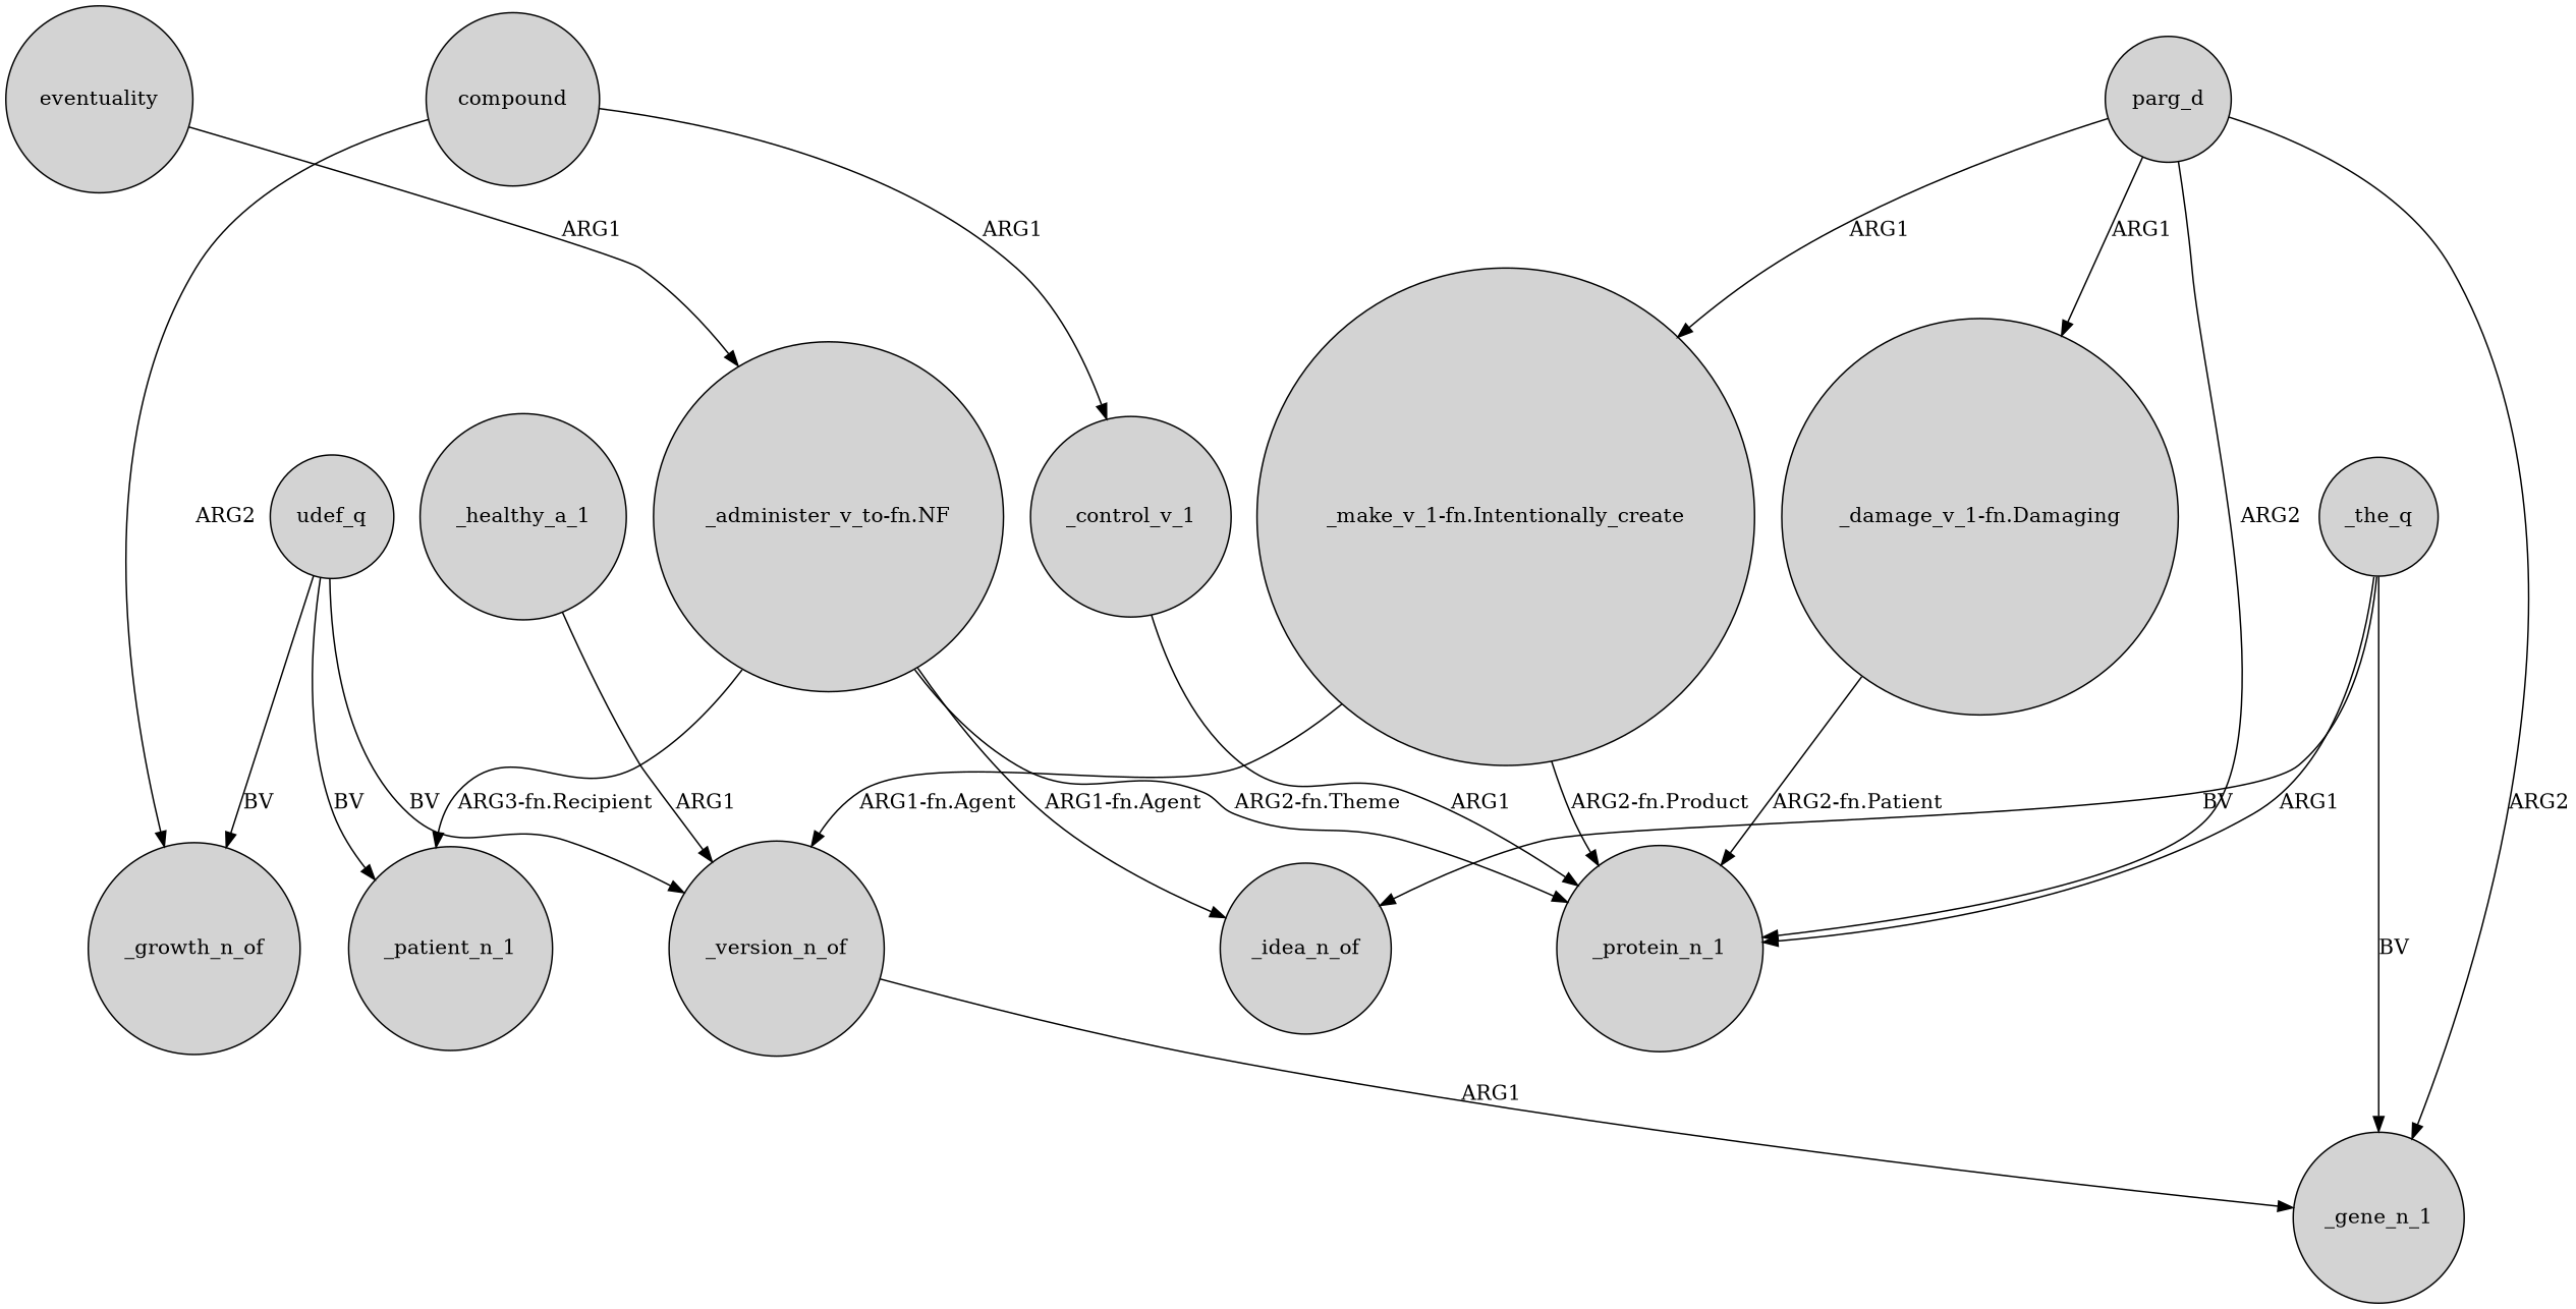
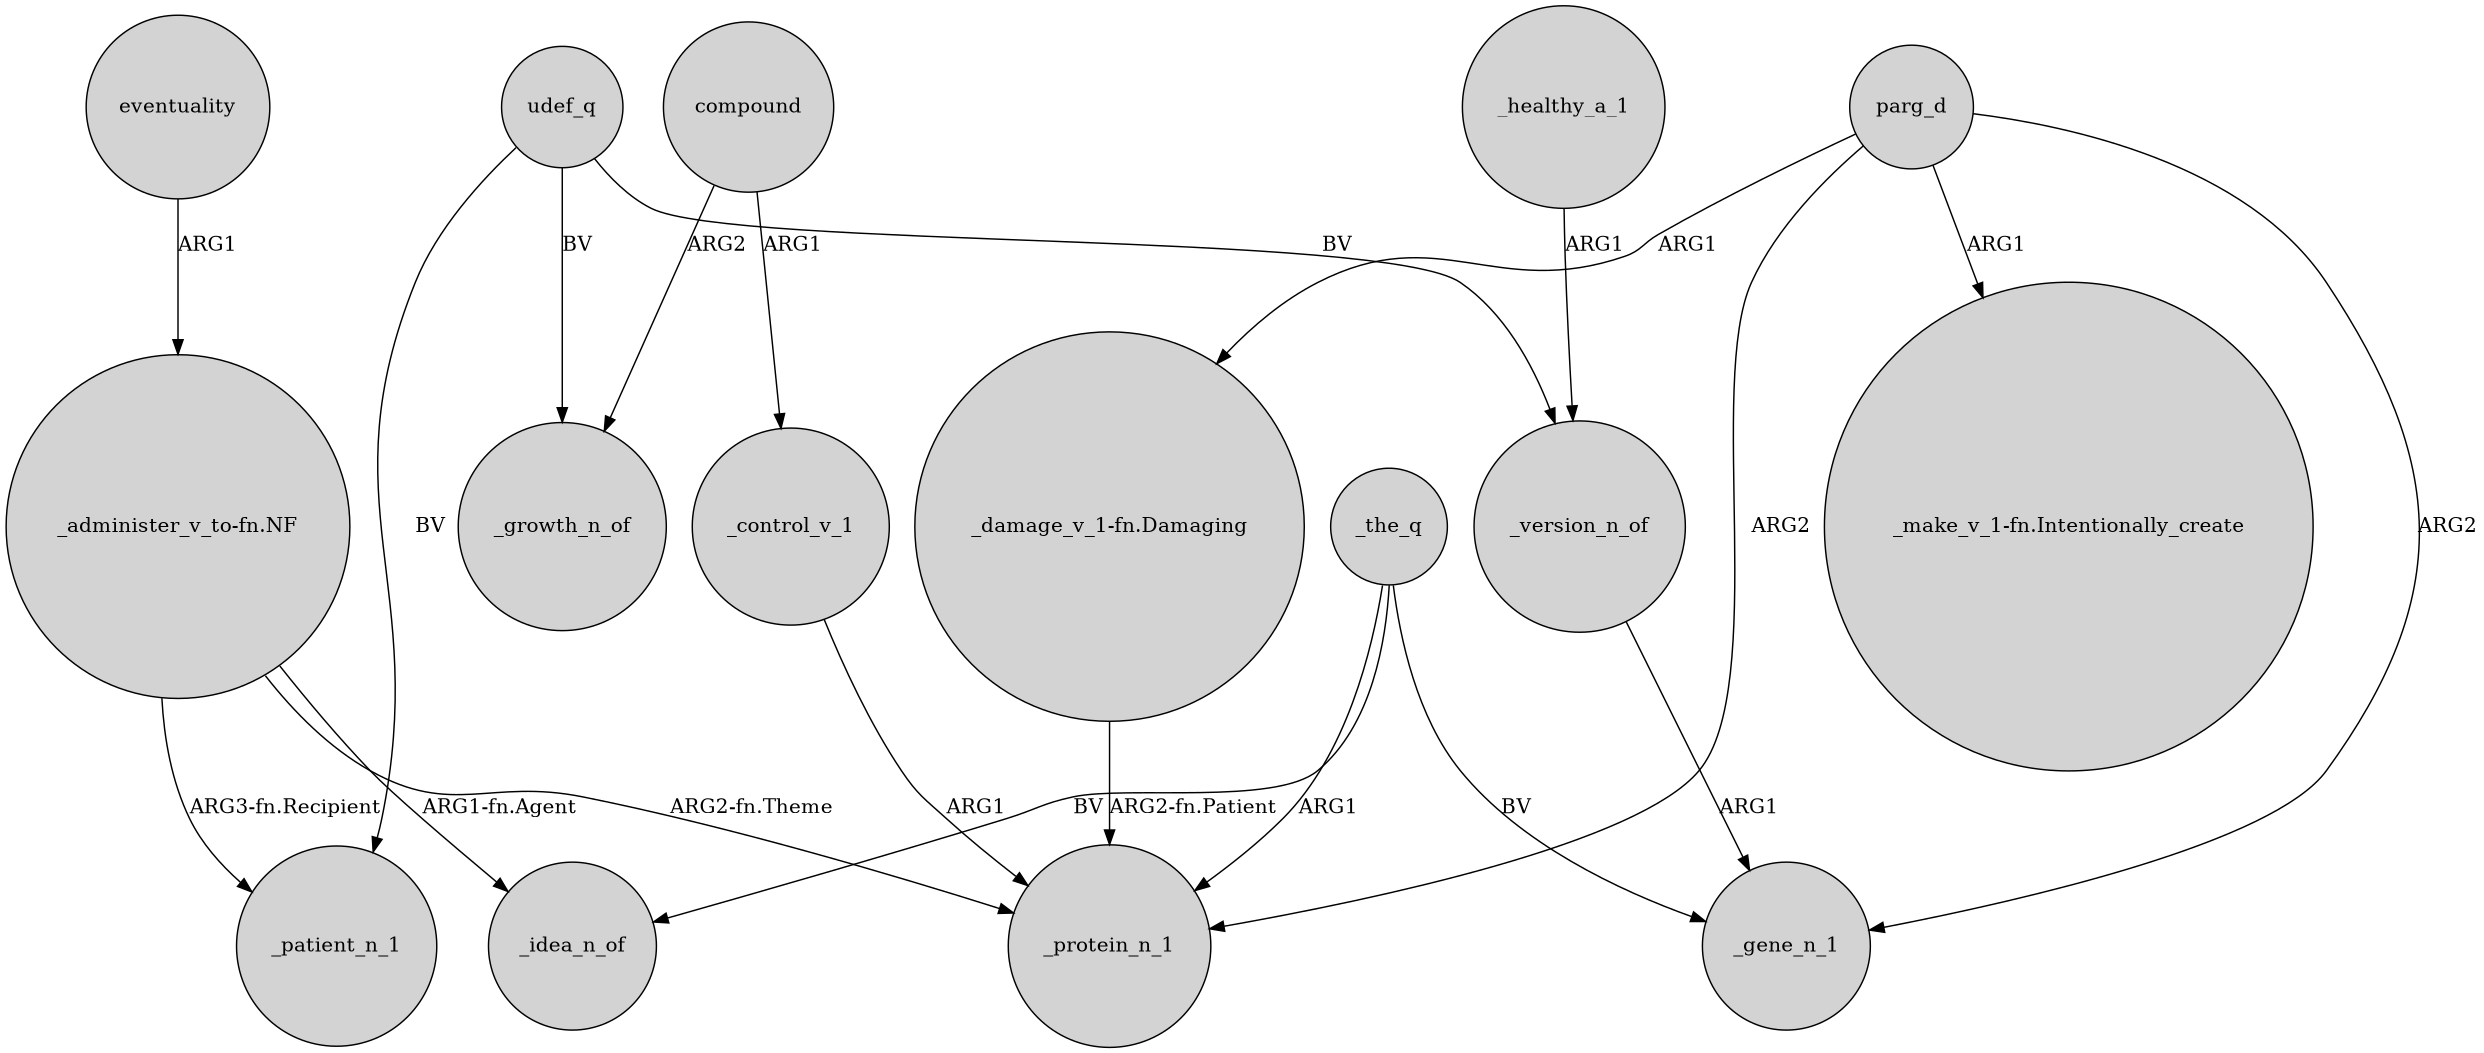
  digraph {
    node [shape=circle style=filled]
    "_administer_v_to-fn.NF"
    _protein_n_1
    _patient_n_1
    _idea_n_of
    compound
    _control_v_1
    _growth_n_of
    eventuality
    "_make_v_1-fn.Intentionally_create"
    _version_n_of
    _gene_n_1
    _the_q
    parg_d
    "_damage_v_1-fn.Damaging"
    udef_q
    _healthy_a_1
    "_administer_v_to-fn.NF" -> _protein_n_1 [label="ARG2-fn.Theme"]
    "_administer_v_to-fn.NF" -> _patient_n_1 [label="ARG3-fn.Recipient"]
    "_administer_v_to-fn.NF" -> _idea_n_of [label="ARG1-fn.Agent"]
    compound -> _control_v_1 [label=ARG1]
    compound -> _growth_n_of [label=ARG2]
    _control_v_1 -> _protein_n_1 [label=ARG1]
    eventuality -> "_administer_v_to-fn.NF" [label=ARG1]
-   "_make_v_1-fn.Intentionally_create" -> _protein_n_1 [label="ARG2-fn.Product"]
-   "_make_v_1-fn.Intentionally_create" -> _version_n_of [label="ARG1-fn.Agent"]
    _version_n_of -> _gene_n_1 [label=ARG1]
    _the_q -> _protein_n_1 [label=ARG1]
    _the_q -> _idea_n_of [label=BV]
    _the_q -> _gene_n_1 [label=BV]
    parg_d -> _protein_n_1 [label=ARG2]
    parg_d -> "_make_v_1-fn.Intentionally_create" [label=ARG1]
    parg_d -> _gene_n_1 [label=ARG2]
    parg_d -> "_damage_v_1-fn.Damaging" [label=ARG1]
    "_damage_v_1-fn.Damaging" -> _protein_n_1 [label="ARG2-fn.Patient"]
    udef_q -> _patient_n_1 [label=BV]
    udef_q -> _growth_n_of [label=BV]
    udef_q -> _version_n_of [label=BV]
    _healthy_a_1 -> _version_n_of [label=ARG1]
  }
